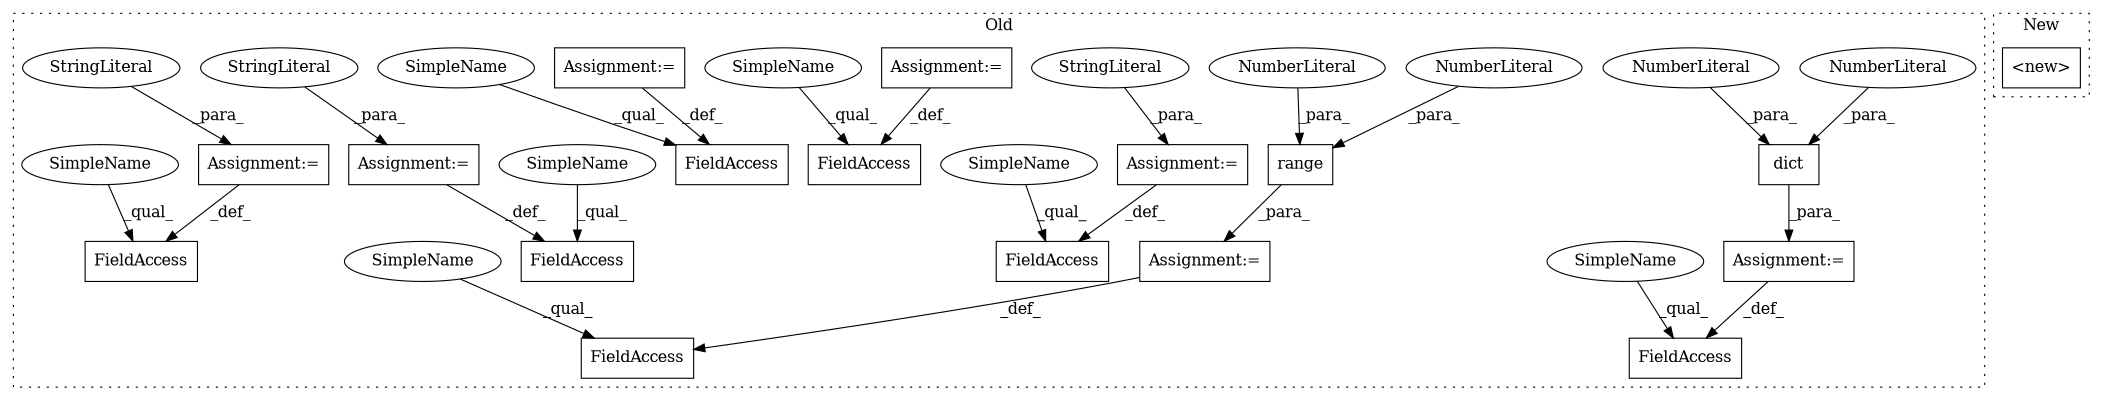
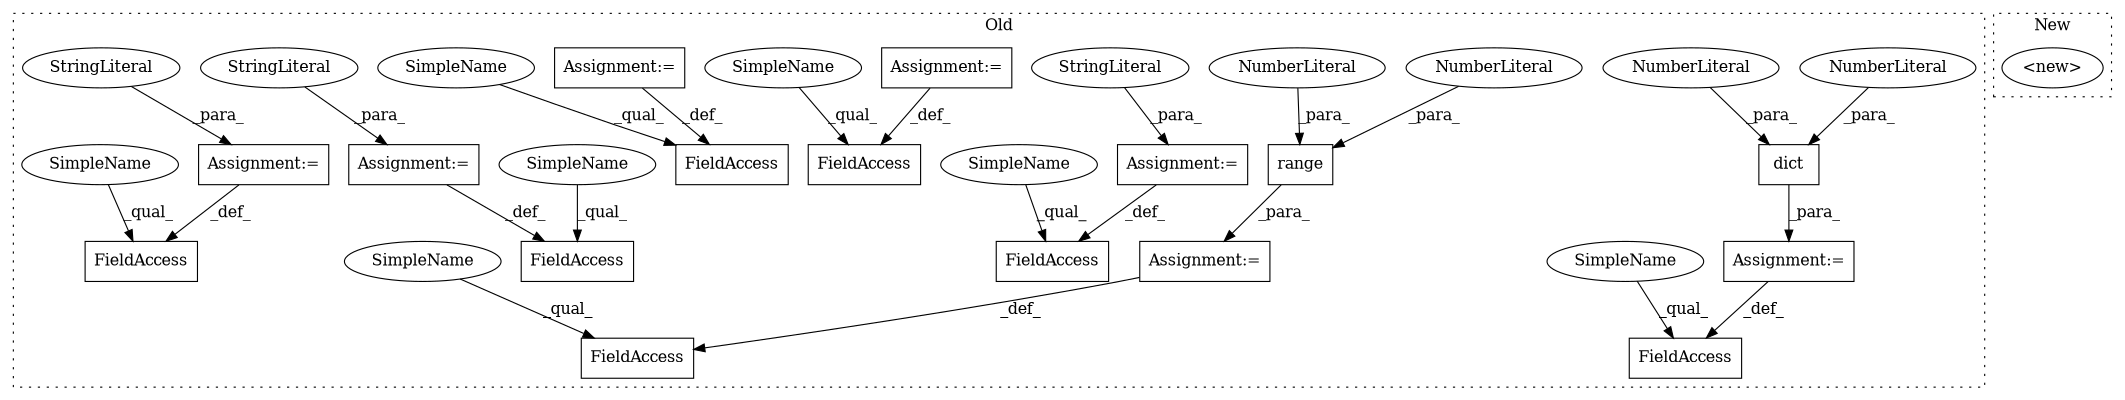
  digraph {
    node [a=7 l=1 s=21922 shape=box]
    n1 [a=32 l="6,1" label=range s="21940,21950"]
    n2 [label="Assignment:=" s=21939]
    n3 [a=34 l=2 label=NumberLiteral s=21948 shape=ellipse]
    n4 [a=34 label=NumberLiteral s=21946 shape=ellipse]
    n5 [a=22 l=17 label=FieldAccess]
    n6 [a=22 l=9 label=FieldAccess s=22002]
    n7 [a=22 l=13 label=FieldAccess s=22103]
    n8 [a=22 l=9 label=FieldAccess s=21957]
    n9 [a=22 l=13 label=FieldAccess s=22068]
    n10 [a=22 l=9 label=FieldAccess s=22048]
    n11 [a=32 l="5,1" label=dict s="22117,22125"]
    n12 [a=34 label=NumberLiteral s=22124 shape=ellipse]
    n13 [a=34 label=NumberLiteral s=22122 shape=ellipse]
    n14 [label="Assignment:=" s=22057]
    n15 [label="Assignment:=" s=22081]
    n16 [label="Assignment:=" s=22116]
    n17 [label="Assignment:=" s=21966]
    n18 [a=45 l=15 label=StringLiteral s=22082 shape=ellipse]
    n19 [label="Assignment:=" s=22011]
    n20 [a=45 l=10 label=StringLiteral s=22012 shape=ellipse]
    n21 [a=22 l=9 label=FieldAccess s=22028]
    n22 [label="Assignment:=" s=22037]
    n23 [a=45 l=29 label=StringLiteral s=21967 shape=ellipse]
    n24 [a=42 l=4 label=SimpleName s=22028 shape=ellipse]
    n25 [a=42 l=4 label=SimpleName s=22103 shape=ellipse]
    n26 [a=42 l=4 label=SimpleName s=22002 shape=ellipse]
    n27 [a=42 l=4 label=SimpleName s=22068 shape=ellipse]
    n28 [a=42 l=4 label=SimpleName s=22048 shape=ellipse]
    n29 [a=42 l=4 label=SimpleName shape=ellipse]
    n30 [a=42 l=4 label=SimpleName s=21957 shape=ellipse]
-   n31 [a=46 l=8 label="<new>" s=21204]
+   n31 [a=46 l=8 label="<new>" s=21204 shape=ellipse]
    subgraph cluster_1 {
      label=Old
      style=dotted
      n1
      n2
      n3
      n4
      n5
      n6
      n7
      n8
      n9
      n10
      n11
      n12
      n13
      n14
      n15
      n16
      n17
      n18
      n19
      n20
      n21
      n22
      n23
      n24
      n25
      n26
      n27
      n28
      n29
      n30
    }
    subgraph cluster_2 {
      label=New
      style=dotted
      n31
    }
    n1 -> n2 [label=_para_]
    n2 -> n5 [label=_def_]
    n3 -> n1 [label=_para_]
    n4 -> n1 [label=_para_]
    n11 -> n16 [label=_para_]
    n12 -> n11 [label=_para_]
    n13 -> n11 [label=_para_]
    n14 -> n10 [label=_def_]
    n15 -> n9 [label=_def_]
    n16 -> n7 [label=_def_]
    n17 -> n8 [label=_def_]
    n18 -> n15 [label=_para_]
    n19 -> n6 [label=_def_]
    n20 -> n19 [label=_para_]
    n22 -> n21 [label=_def_]
    n23 -> n17 [label=_para_]
    n24 -> n21 [label=_qual_]
    n25 -> n7 [label=_qual_]
    n26 -> n6 [label=_qual_]
    n27 -> n9 [label=_qual_]
    n28 -> n10 [label=_qual_]
    n29 -> n5 [label=_qual_]
    n30 -> n8 [label=_qual_]
  }
